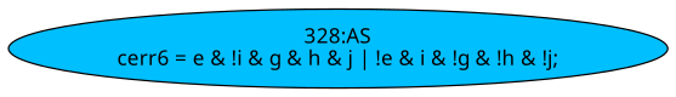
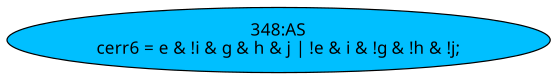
  strict digraph {
    fontname="Noto Sans"
-   n1 [ast="<pyverilog.vparser.ast.Assign object at 0x7f14ceee9790>" def_var="['cerr6']" fillcolor=deepskyblue label="328:AS\ncerr6 = e & !i & g & h & j | !e & i & !g & !h & !j;" statements="[]" style=filled typ=Assign use_var="['e', 'i', 'g', 'h', 'j', 'e', 'i', 'g', 'h', 'j']" fontname="Noto Sans"]
+   n1 [ast="<pyverilog.vparser.ast.Assign object at 0x7f14ceee9790>" def_var="['cerr6']" fillcolor=deepskyblue label="348:AS\ncerr6 = e & !i & g & h & j | !e & i & !g & !h & !j;" statements="[]" style=filled typ=Assign use_var="['e', 'i', 'g', 'h', 'j', 'e', 'i', 'g', 'h', 'j']" fontname="Noto Sans"]
  }
